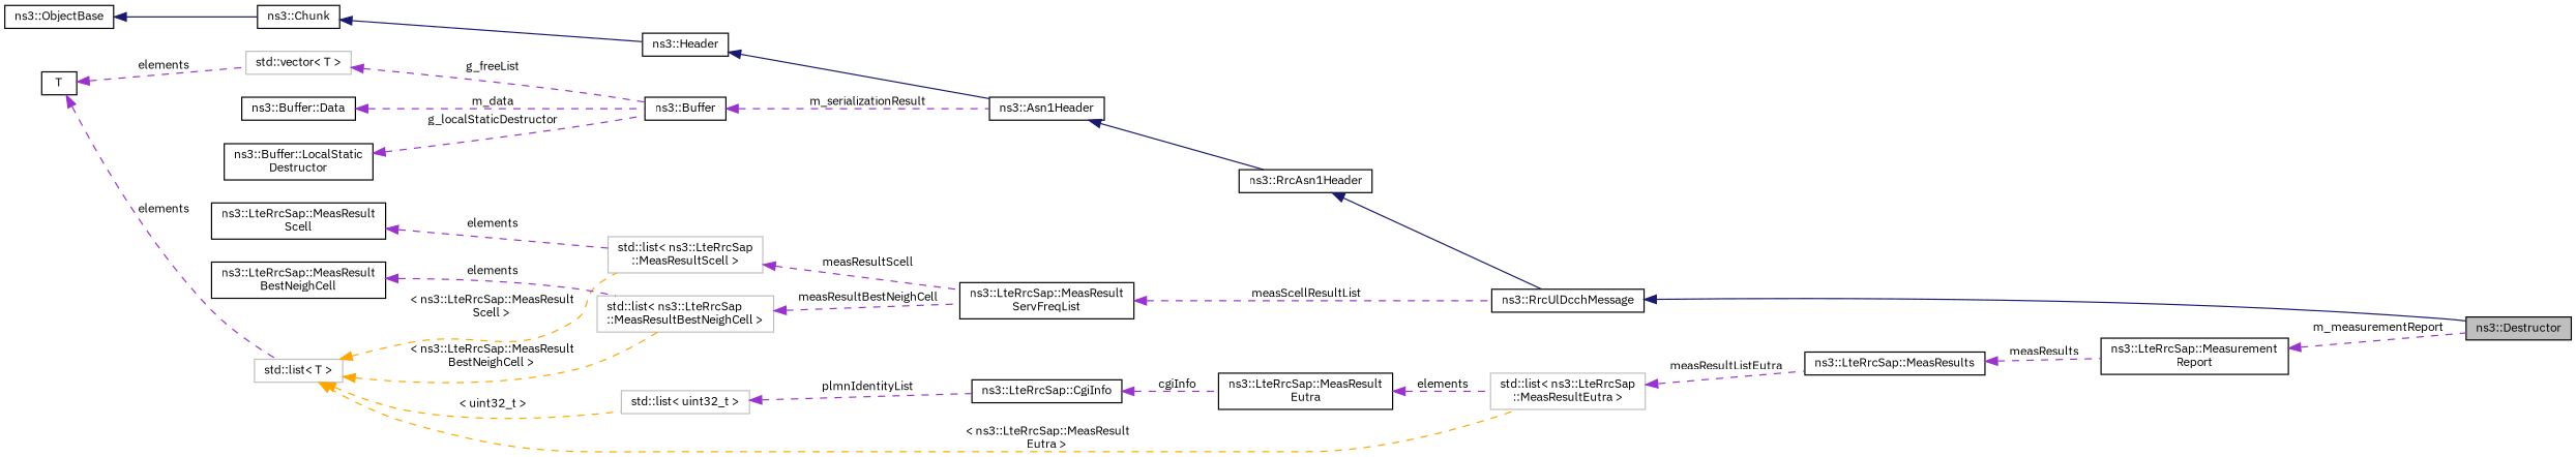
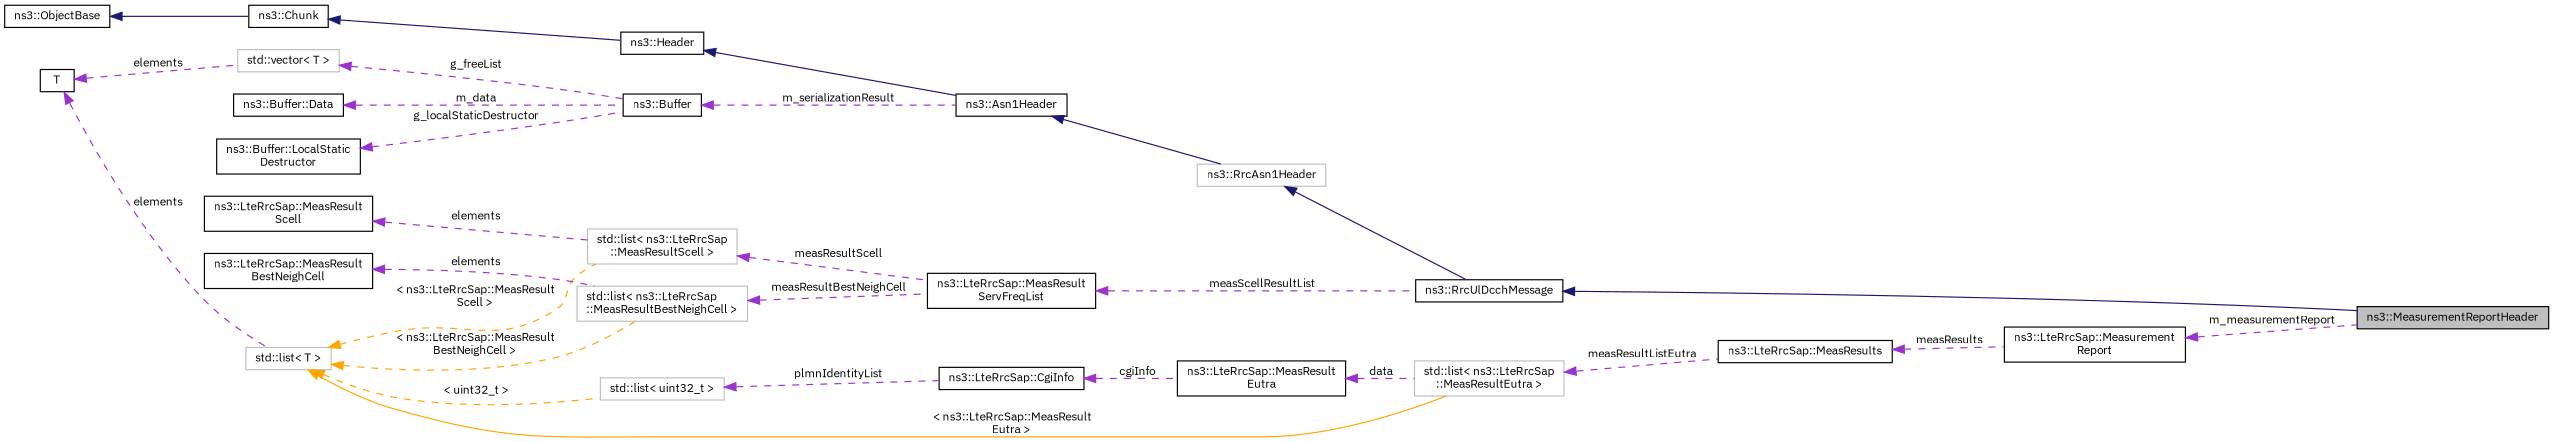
  digraph {
    fontname="IBM Plex Sans"
    rankdir=LR
    node [color=black fillcolor=white fontname="IBM Plex Sans" fontsize=10 shape=record style=filled]
    edge [color=darkorchid3 dir=back fontname="IBM Plex Sans" fontsize=10 labelfontname=Helvetica labelfontsize=10 style=dashed]
-   n1 [fillcolor=grey75 fontcolor=black height=0.2 label="ns3::Destructor" width=0.4]
+   n1 [fillcolor=grey75 fontcolor=black height=0.2 label="ns3::MeasurementReportHeader" width=0.4]
    n2 [height=0.2 label="ns3::RrcUlDcchMessage" width=0.4]
-   n3 [height=0.2 label="ns3::RrcAsn1Header" width=0.4]
+   n3 [color=grey75 height=0.2 label="ns3::RrcAsn1Header" width=0.4]
    n4 [height=0.2 label="ns3::Asn1Header" width=0.4]
    n5 [height=0.2 label="ns3::Header" width=0.4]
    n6 [height=0.2 label="ns3::Chunk" width=0.4]
    n7 [height=0.2 label="ns3::ObjectBase" width=0.4]
    n8 [height=0.2 label="ns3::Buffer" width=0.4]
    n9 [height=0.2 label="ns3::Buffer::Data" width=0.4]
    n10 [height=0.2 label="ns3::Buffer::LocalStatic\lDestructor" width=0.4]
    n11 [color=grey75 height=0.2 label="std::vector\< T \>" width=0.4]
    n12 [height=0.2 label=T width=0.4]
    n13 [color=grey75 height=0.2 label="std::list\< T \>" width=0.4]
    n14 [color=grey75 height=0.2 label="std::list\< ns3::LteRrcSap\l::MeasResultEutra \>" width=0.4]
    n15 [color=grey75 height=0.2 label="std::list\< uint32_t \>" width=0.4]
    n16 [color=grey75 height=0.2 label="std::list\< ns3::LteRrcSap\l::MeasResultScell \>" width=0.4]
    n17 [color=grey75 height=0.2 label="std::list\< ns3::LteRrcSap\l::MeasResultBestNeighCell \>" width=0.4]
    n18 [height=0.2 label="ns3::LteRrcSap::Measurement\lReport" width=0.4]
    n19 [height=0.2 label="ns3::LteRrcSap::MeasResults" width=0.4]
    n20 [height=0.2 label="ns3::LteRrcSap::MeasResult\lEutra" width=0.4]
    n21 [height=0.2 label="ns3::LteRrcSap::CgiInfo" width=0.4]
    n22 [height=0.2 label="ns3::LteRrcSap::MeasResult\lServFreqList" width=0.4]
    n23 [height=0.2 label="ns3::LteRrcSap::MeasResult\lScell" width=0.4]
    n24 [height=0.2 label="ns3::LteRrcSap::MeasResult\lBestNeighCell" width=0.4]
    n2 -> n1 [color=midnightblue style=solid]
    n3 -> n2 [color=midnightblue style=solid]
    n4 -> n3 [color=midnightblue style=solid]
    n5 -> n4 [color=midnightblue style=solid]
    n6 -> n5 [color=midnightblue style=solid]
    n7 -> n6 [color=midnightblue style=solid]
    n8 -> n4 [label=" m_serializationResult"]
    n9 -> n8 [label=" m_data"]
    n10 -> n8 [label=" g_localStaticDestructor"]
    n11 -> n8 [label=" g_freeList"]
    n12 -> n11 [label=" elements"]
    n12 -> n13 [label=" elements"]
-   n13 -> n14 [color=orange label=" \< ns3::LteRrcSap::MeasResult\lEutra \>"]
+   n13 -> n14 [color=orange label=" \< ns3::LteRrcSap::MeasResult\lEutra \>" style=solid]
    n13 -> n15 [color=orange label=" \< uint32_t \>"]
    n13 -> n16 [color=orange label=" \< ns3::LteRrcSap::MeasResult\lScell \>"]
    n13 -> n17 [color=orange label=" \< ns3::LteRrcSap::MeasResult\lBestNeighCell \>"]
    n14 -> n19 [label=" measResultListEutra"]
    n15 -> n21 [label=" plmnIdentityList"]
    n16 -> n22 [label=" measResultScell"]
    n17 -> n22 [label=" measResultBestNeighCell"]
    n18 -> n1 [label=" m_measurementReport"]
    n19 -> n18 [label=" measResults"]
-   n20 -> n14 [label=" elements"]
+   n20 -> n14 [label=" data"]
    n21 -> n20 [label=" cgiInfo"]
    n22 -> n2 [label=" measScellResultList"]
    n23 -> n16 [label=" elements"]
    n24 -> n17 [label=" elements"]
  }
